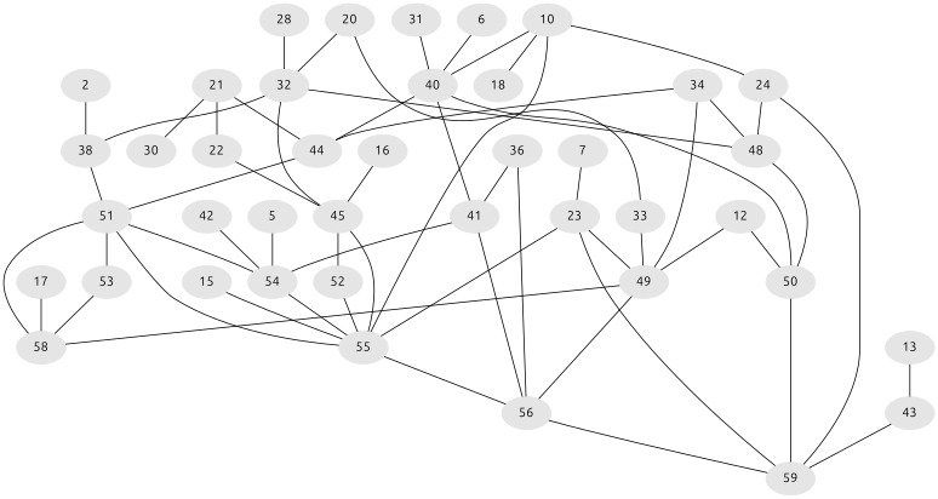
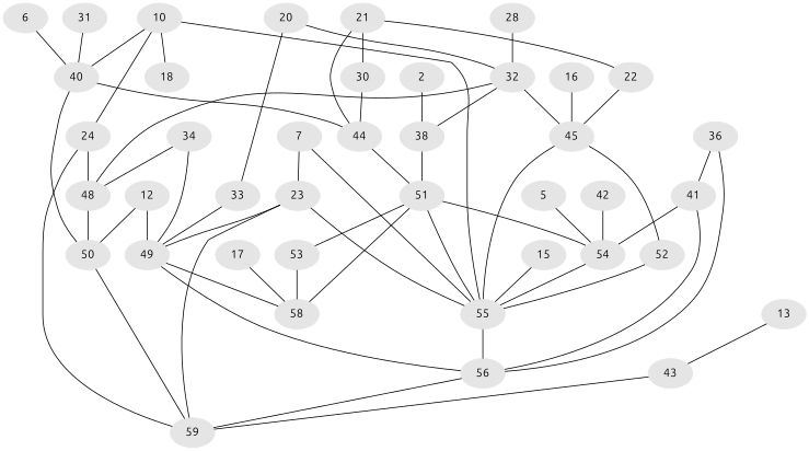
  graph {
    fontname=Ubuntu
    node [color=gray90 fontname=Ubuntu style=filled]
    edge [fontname=Ubuntu weight=1.0]
    2
    38
    51
    n4 [label=6]
    40
    44
    50
    41
    5
    54
    55
    7
    23
    49
    59
    56
    10
    18
    24
    48
    33
    12
    58
    13
    43
    15
    16
    45
    52
    17
    20
    32
    21
    22
    30
    28
    31
    34
    36
    53
    42
    2 -- 38
    38 -- 51
    51 -- 54
    51 -- 55
    51 -- 58 [weight=2.0]
    51 -- 53
    n4 -- 40
    40 -- 44
    40 -- 50
-   40 -- 41
    44 -- 51
    50 -- 59
    41 -- 54
    41 -- 56
    5 -- 54
    54 -- 55
    55 -- 56
+   7 -- 55
    7 -- 23
    23 -- 55
    23 -- 49
    23 -- 59
    49 -- 56
    49 -- 58
    56 -- 59
    10 -- 40
    10 -- 55
    10 -- 18
    10 -- 24
    24 -- 59
    24 -- 48
    48 -- 50
    33 -- 49 [weight=2.0]
    12 -- 50
    12 -- 49
    13 -- 43
    43 -- 59
    15 -- 55
    16 -- 45
    45 -- 55
    45 -- 52
    52 -- 55
    17 -- 58
    20 -- 33
    20 -- 32
    32 -- 38
    32 -- 48
    32 -- 45
    21 -- 44
    21 -- 22
    21 -- 30
    22 -- 45
-   34 -- 44
+   30 -- 44
    28 -- 32
    31 -- 40
    34 -- 49
    34 -- 48
    36 -- 41
    36 -- 56
    53 -- 58
    42 -- 54
  }
